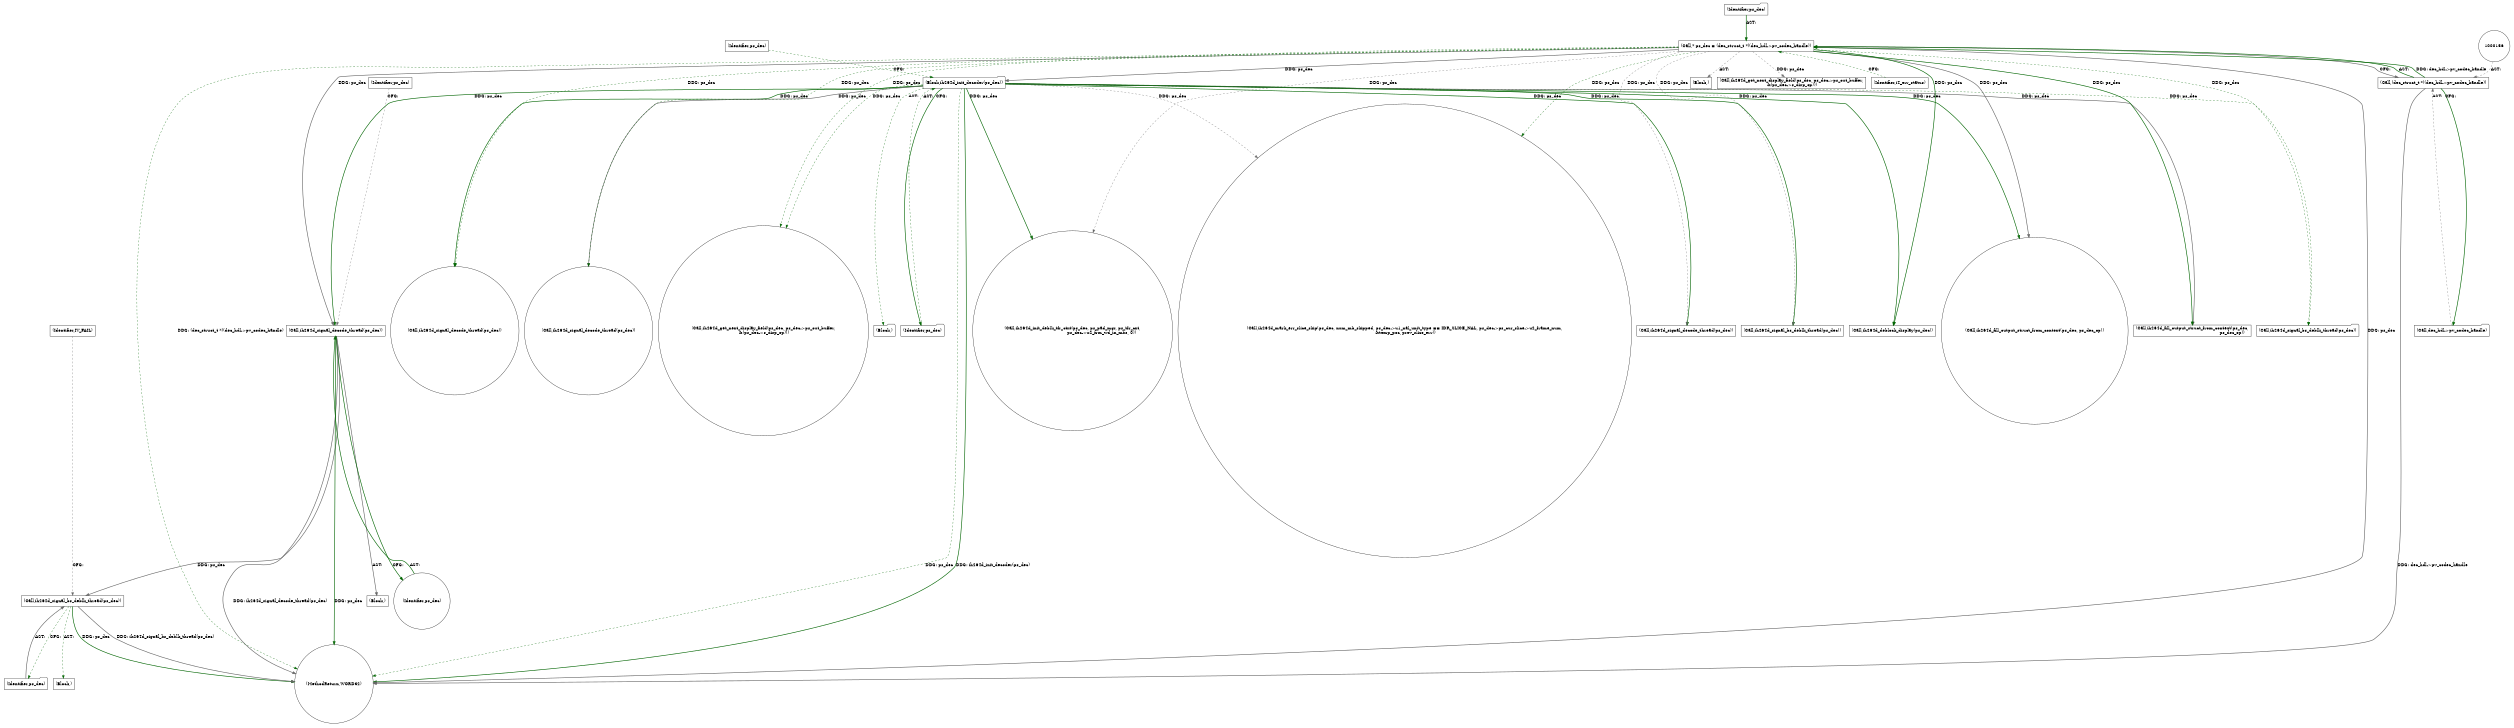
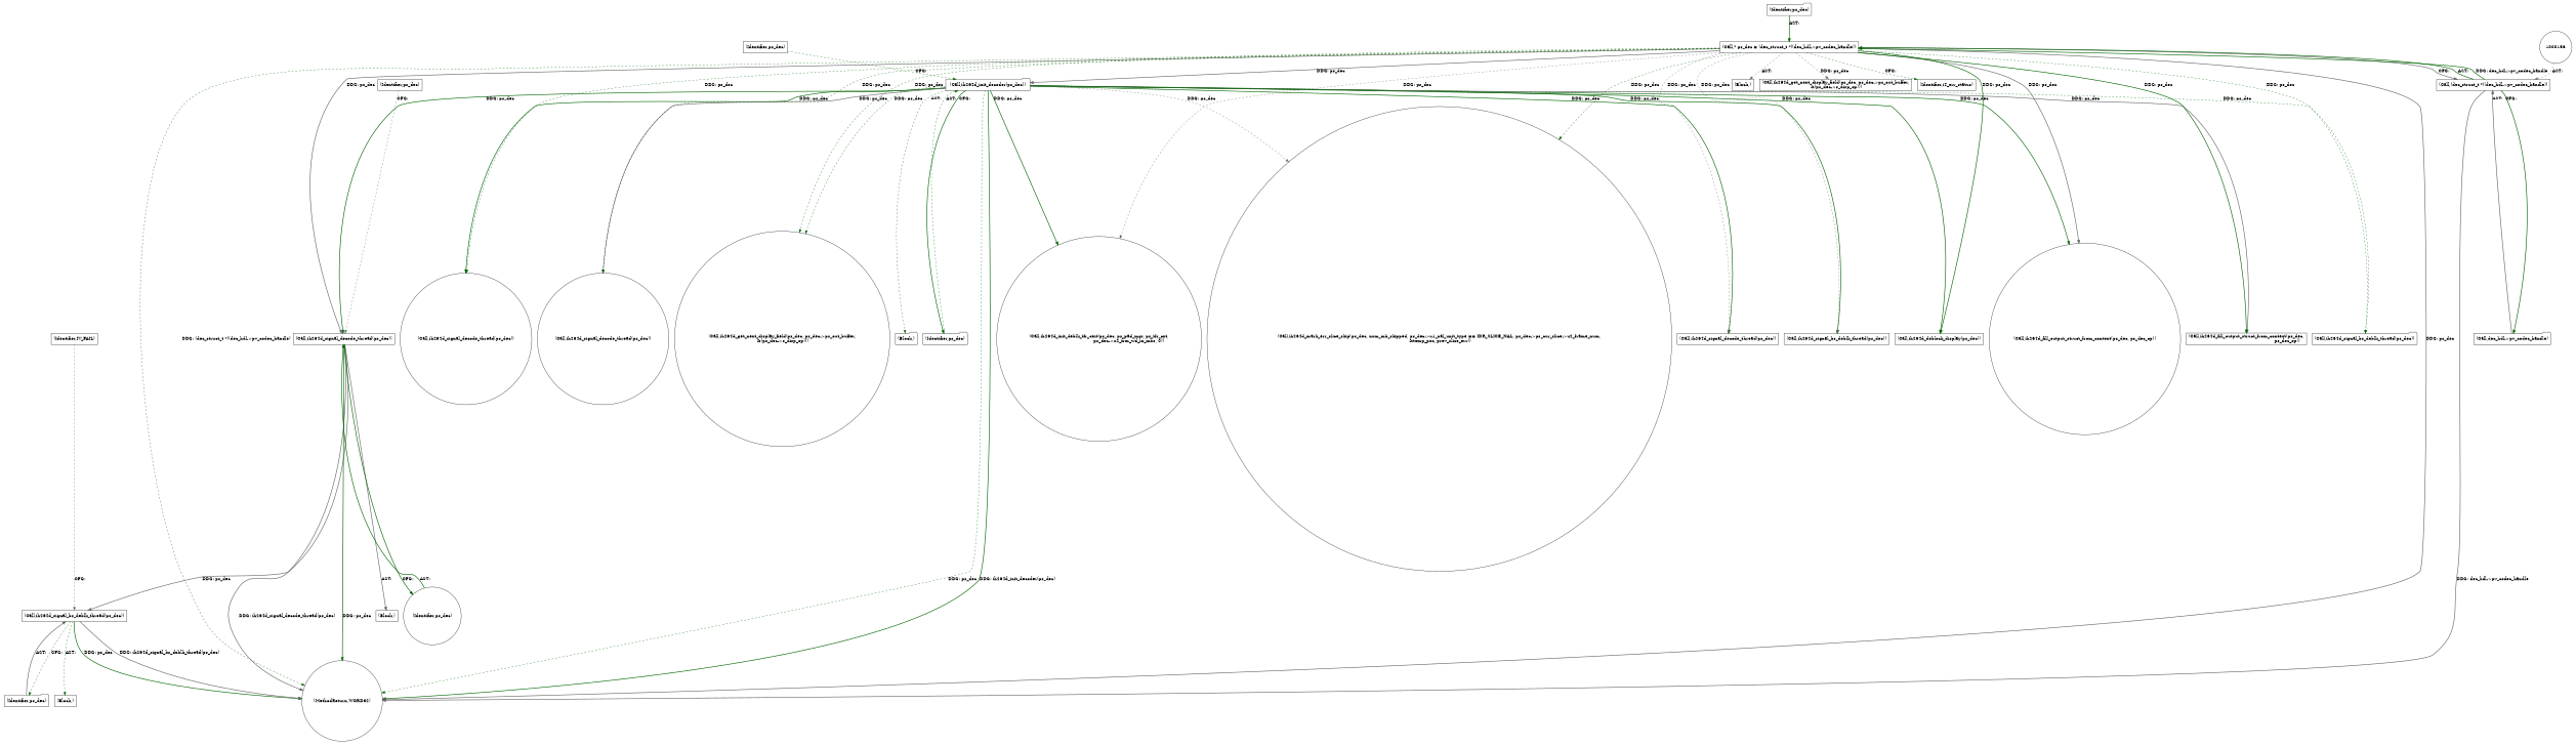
  digraph {
    node [shape=box]
    edge [color=darkgreen style=bold]
    n1 [label="(Call,ih264d_signal_decode_thread(ps_dec))"]
    n2 [label="(Call,ih264d_signal_bs_deblk_thread(ps_dec))"]
    n3 [label="(MethodReturn,WORD32)" shape=circle]
    n4 [label="(Block,)"]
    n5 [label="(Identifier,ps_dec)" shape=circle]
    n6 [label="(Identifier,ps_dec)" shape=folder]
    n7 [label="(Block,)"]
-   n8 [label="(Block,ih264d_init_decoder(ps_dec))" shape=folder]
+   n8 [label="(Call,ih264d_init_decoder(ps_dec))" shape=folder]
    n9 [label="(Call,ih264d_signal_decode_thread(ps_dec))"]
    n10 [label="(Call,ih264d_signal_bs_deblk_thread(ps_dec))" shape=folder]
    n11 [label="(Call,ih264d_mark_err_slice_skip(ps_dec, num_mb_skipped, ps_dec->u1_nal_unit_type == IDR_SLICE_NAL, ps_dec->ps_cur_slice->u2_frame_num,\n &temp_poc, prev_slice_err))" shape=circle]
    n12 [label="(Call,ih264d_signal_decode_thread(ps_dec))" shape=circle]
    n13 [label="(Block,)" shape=folder]
    n14 [label="(Call,ih264d_signal_bs_deblk_thread(ps_dec))"]
    n15 [label="(Call,ih264d_signal_decode_thread(ps_dec))" shape=circle]
    n16 [label="(Call,ih264d_fill_output_struct_from_context(ps_dec, ps_dec_op))" shape=circle]
    n17 [label="(Identifier,ps_dec)" shape=folder]
    n18 [label="(Call,ih264d_init_deblk_tfr_ctxt(ps_dec, ps_pad_mgr, ps_tfr_cxt,\n                                           ps_dec->u2_frm_wd_in_mbs, 0))" shape=circle]
    n19 [label="(Call,ih264d_get_next_display_field(ps_dec, ps_dec->ps_out_buffer,\n &(ps_dec->s_disp_op)))" shape=circle]
    n20 [label="(Call,ih264d_fill_output_struct_from_context(ps_dec,\n                                                           ps_dec_op))"]
    n21 [label="(Call,ih264d_deblock_display(ps_dec))"]
    n22 [label="(Call,* ps_dec = (dec_struct_t *)(dec_hdl->pv_codec_handle))"]
    n23 [label="(Call,(dec_struct_t *)(dec_hdl->pv_codec_handle))"]
    n24 [label="(Block,)"]
    n25 [label="(Call,ih264d_get_next_display_field(ps_dec, ps_dec->ps_out_buffer,\n &(ps_dec->s_disp_op)))"]
    n26 [label="(Call,dec_hdl->pv_codec_handle)" shape=folder]
    n27 [label="(Identifier,i4_err_status)"]
    n28 [label="(Identifier,ps_dec)"]
    n29 [label="(Identifier,ps_dec)"]
    n30 [label="(Identifier,IV_FAIL)"]
    n31 [label="(Identifier,ps_dec)" shape=folder]
    1000156 [shape=circle]
    n1 -> n2 [color=gray40 label="DDG: ps_dec"]
    n1 -> n3 [color=gray40 label="DDG: ih264d_signal_decode_thread(ps_dec)"]
    n1 -> n3 [label="DDG: ps_dec"]
    n1 -> n4 [color=gray40 label="AST: "]
    n1 -> n5 [label="CFG: "]
    n2 -> n3 [label="DDG: ps_dec"]
    n2 -> n3 [color=gray40 label="DDG: ih264d_signal_bs_deblk_thread(ps_dec)"]
    n2 -> n6 [label="CFG: " style=dashed]
    n2 -> n7 [label="AST: " style=dashed]
    n5 -> n1 [label="AST: "]
    n6 -> n2 [color=gray40 label="AST: "]
    n8 -> n1 [label="DDG: ps_dec"]
    n8 -> n3 [label="DDG: ps_dec" style=dashed]
    n8 -> n3 [label="DDG: ih264d_init_decoder(ps_dec)"]
    n8 -> n9 [label="DDG: ps_dec"]
    n8 -> n10 [label="DDG: ps_dec" style=dashed]
    n8 -> n11 [color=gray40 label="DDG: ps_dec" style=dashed]
    n8 -> n12 [label="DDG: ps_dec"]
    n8 -> n13 [label="AST: " style=dashed]
    n8 -> n14 [label="DDG: ps_dec"]
    n8 -> n15 [color=gray40 label="DDG: ps_dec"]
    n8 -> n16 [label="DDG: ps_dec"]
    n8 -> n17 [label="CFG: "]
    n8 -> n18 [label="DDG: ps_dec"]
    n8 -> n19 [label="DDG: ps_dec" style=dashed]
    n8 -> n20 [color=gray40 label="DDG: ps_dec"]
    n8 -> n21 [label="DDG: ps_dec"]
    n17 -> n8 [label="AST: " style=dashed]
    n22 -> n1 [color=gray40 label="DDG: ps_dec"]
    n22 -> n3 [label="DDG: (dec_struct_t *)(dec_hdl->pv_codec_handle)" style=dashed]
    n22 -> n3 [color=gray40 label="DDG: ps_dec"]
    n22 -> n8 [color=gray40 label="DDG: ps_dec"]
    n22 -> n9 [color=gray40 label="DDG: ps_dec" style=dashed]
    n22 -> n10 [label="DDG: ps_dec" style=dashed]
    n22 -> n11 [label="DDG: ps_dec" style=dashed]
    n22 -> n12 [label="DDG: ps_dec" style=dashed]
    n22 -> n14 [color=gray40 label="DDG: ps_dec" style=dashed]
    n22 -> n15 [label="DDG: ps_dec" style=dashed]
    n22 -> n16 [color=gray40 label="DDG: ps_dec"]
    n22 -> n18 [color=gray40 label="DDG: ps_dec" style=dashed]
    n22 -> n19 [label="DDG: ps_dec" style=dashed]
    n22 -> n20 [label="DDG: ps_dec"]
    n22 -> n21 [label="DDG: ps_dec"]
    n22 -> n23 [color=gray40 label="CFG: "]
    n22 -> n24 [color=gray40 label="AST: " style=dashed]
    n22 -> n25 [color=gray40 label="DDG: ps_dec" style=dashed]
    n23 -> n3 [color=gray40 label="DDG: dec_hdl->pv_codec_handle"]
    n23 -> n22 [label="AST: "]
    n23 -> n22 [label="DDG: dec_hdl->pv_codec_handle"]
    n23 -> n26 [label="CFG: "]
-   n26 -> n23 [color=gray40 label="AST: " style=dashed]
-   n27 -> n22 [label="CFG: " style=dashed]
+   n26 -> n23 [color=gray40 label="AST: "]
+   n22 -> n27 [label="CFG: " style=dashed]
    n28 -> n1 [color=gray40 label="CFG: " style=dashed]
    n29 -> n8 [label="CFG: " style=dashed]
    n30 -> n2 [color=gray40 label="CFG: " style=dashed]
    n31 -> n22 [label="AST: "]
    1000156 -> n23 [color=gray40 label="AST: " style=dashed]
  }
